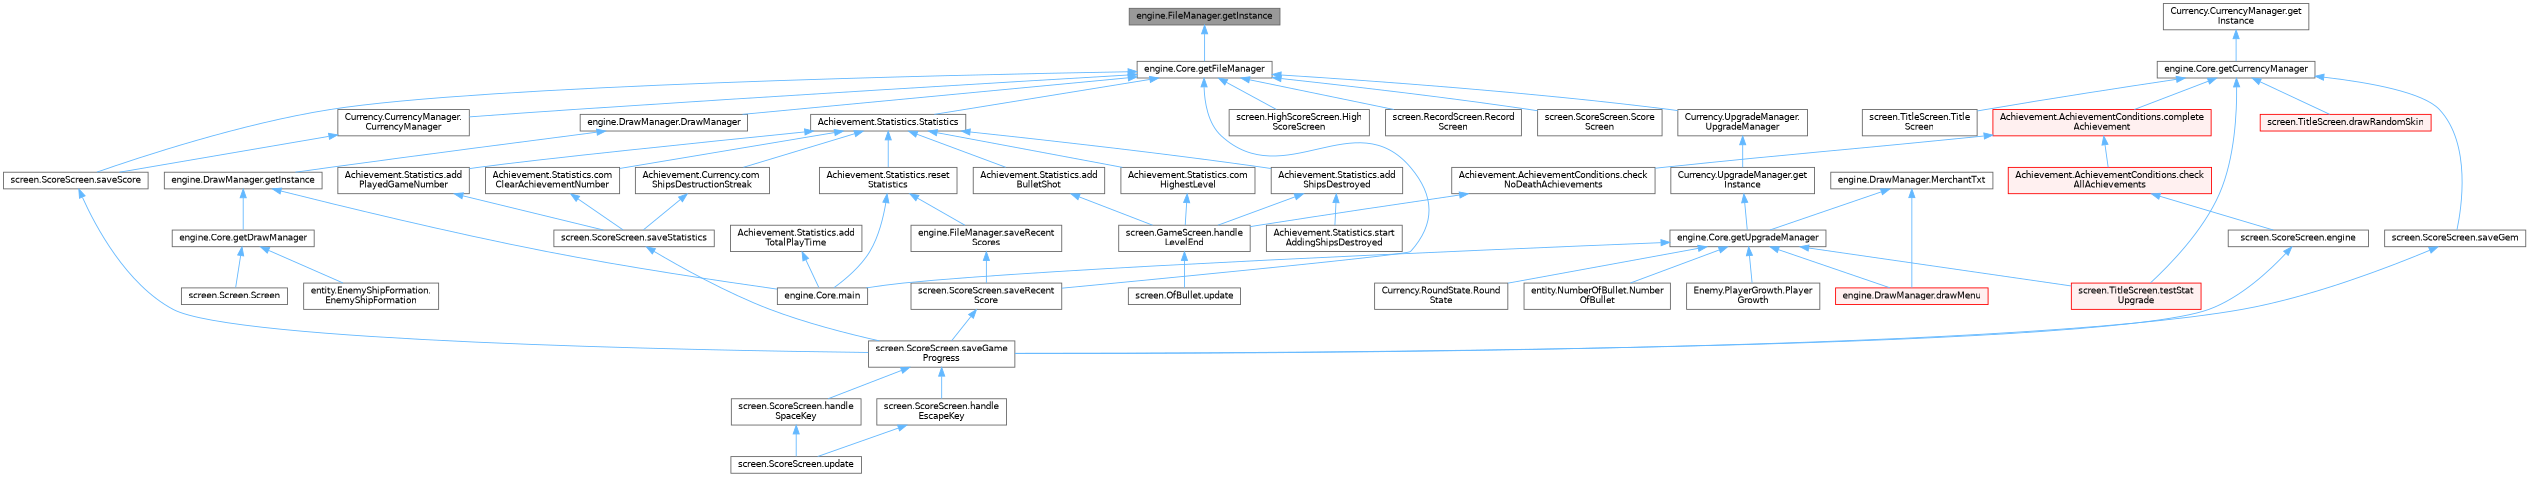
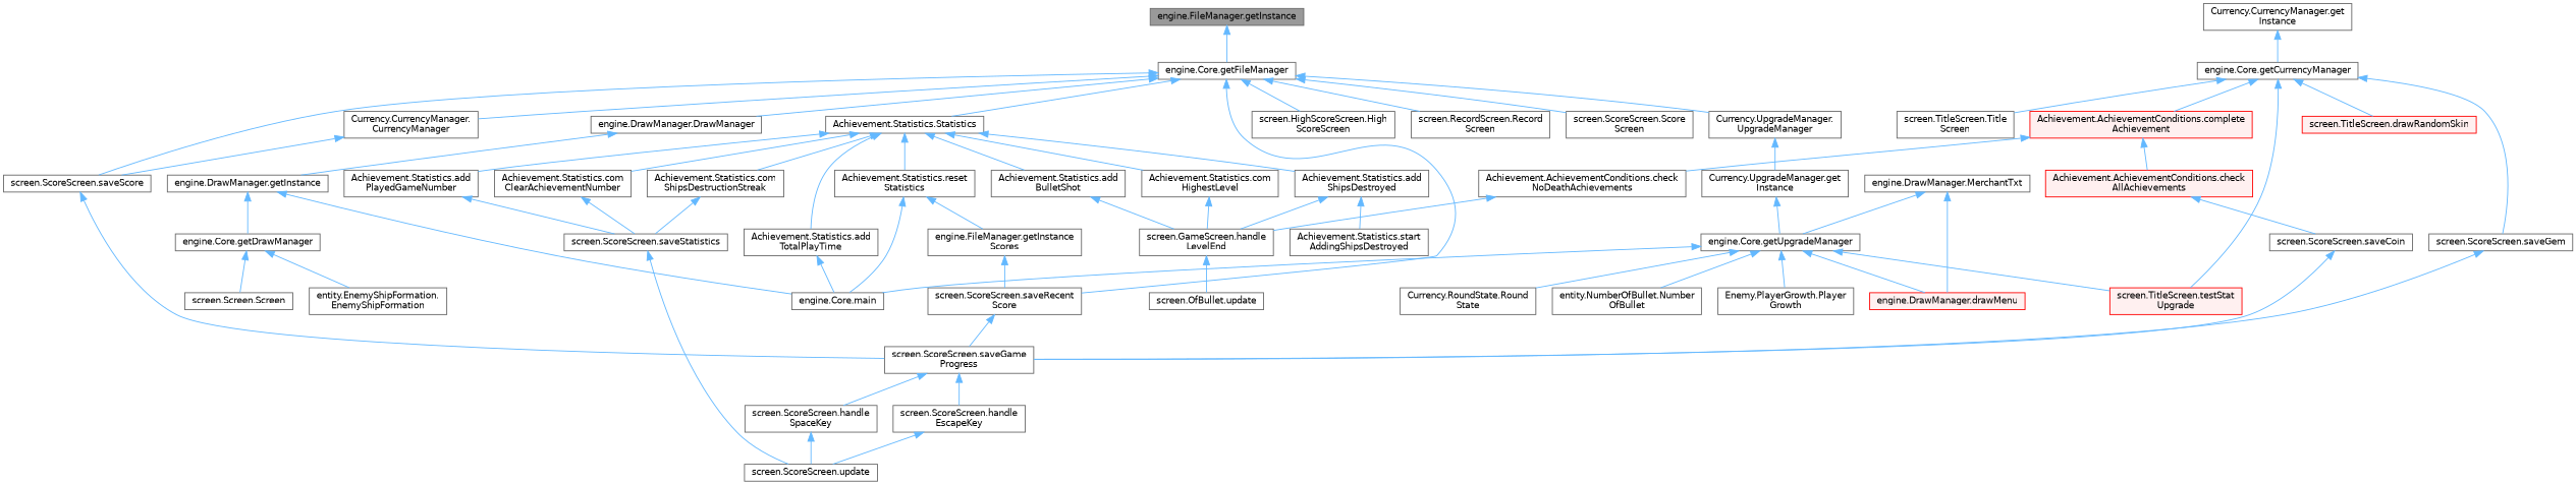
  digraph {
    rankdir=TB
    node [color=grey40 fillcolor=white fontname=Helvetica fontsize=10 shape=box style=filled]
    edge [color=steelblue1 dir=back fontname=Helvetica fontsize=10 labelfontname=Helvetica labelfontsize=10 style=solid]
    n1 [color=gray40 fillcolor=grey60 fontcolor=black height=0.2 label="engine.FileManager.getInstance" width=0.4]
    n2 [height=0.2 label="engine.Core.getFileManager" width=0.4]
    n3 [height=0.2 label="Currency.CurrencyManager.\lCurrencyManager" width=0.4]
    n4 [height=0.2 label="engine.DrawManager.DrawManager" width=0.4]
    n5 [height=0.2 label="screen.HighScoreScreen.High\lScoreScreen" width=0.4]
    n6 [height=0.2 label="screen.RecordScreen.Record\lScreen" width=0.4]
    n7 [height=0.2 label="screen.ScoreScreen.saveRecent\lScore" width=0.4]
    n8 [height=0.2 label="screen.ScoreScreen.saveScore" width=0.4]
    n9 [height=0.2 label="screen.ScoreScreen.Score\lScreen" width=0.4]
    n10 [height=0.2 label="Achievement.Statistics.Statistics" width=0.4]
    n11 [height=0.2 label="Currency.UpgradeManager.\lUpgradeManager" width=0.4]
    n12 [height=0.2 label="engine.DrawManager.getInstance" width=0.4]
    n13 [height=0.2 label="screen.ScoreScreen.saveGame\lProgress" width=0.4]
    n14 [height=0.2 label="Achievement.Statistics.add\lBulletShot" width=0.4]
    n15 [height=0.2 label="Achievement.Statistics.add\lPlayedGameNumber" width=0.4]
    n16 [height=0.2 label="Achievement.Statistics.add\lShipsDestroyed" width=0.4]
    n17 [height=0.2 label="Achievement.Statistics.add\lTotalPlayTime" width=0.4]
    n18 [height=0.2 label="Achievement.Statistics.com\lClearAchievementNumber" width=0.4]
    n19 [height=0.2 label="Achievement.Statistics.com\lHighestLevel" width=0.4]
-   n20 [height=0.2 label="Achievement.Currency.com\lShipsDestructionStreak" width=0.4]
+   n20 [height=0.2 label="Achievement.Statistics.com\lShipsDestructionStreak" width=0.4]
    n21 [height=0.2 label="Achievement.Statistics.reset\lStatistics" width=0.4]
    n22 [height=0.2 label="Currency.UpgradeManager.get\lInstance" width=0.4]
    n23 [height=0.2 label="Currency.CurrencyManager.get\lInstance" width=0.4]
    n24 [height=0.2 label="engine.Core.getCurrencyManager" width=0.4]
    n25 [color=red fillcolor="#FFF0F0" height=0.2 label="Achievement.AchievementConditions.complete\lAchievement" width=0.4]
    n26 [color=red fillcolor="#FFF0F0" height=0.2 label="screen.TitleScreen.drawRandomSkin" width=0.4]
    n27 [height=0.2 label="screen.ScoreScreen.saveGem" width=0.4]
    n28 [color=red fillcolor="#FFF0F0" height=0.2 label="screen.TitleScreen.testStat\lUpgrade" width=0.4]
    n29 [height=0.2 label="screen.TitleScreen.Title\lScreen" width=0.4]
    n30 [color=red fillcolor="#FFF0F0" height=0.2 label="Achievement.AchievementConditions.check\lAllAchievements" width=0.4]
    n31 [height=0.2 label="Achievement.AchievementConditions.check\lNoDeathAchievements" width=0.4]
-   n32 [height=0.2 label="screen.ScoreScreen.engine" width=0.4]
+   n32 [height=0.2 label="screen.ScoreScreen.saveCoin" width=0.4]
    n33 [height=0.2 label="screen.GameScreen.handle\lLevelEnd" width=0.4]
    n34 [height=0.2 label="screen.OfBullet.update" width=0.4]
    n35 [height=0.2 label="screen.ScoreScreen.handle\lEscapeKey" width=0.4]
    n36 [height=0.2 label="screen.ScoreScreen.handle\lSpaceKey" width=0.4]
    n37 [height=0.2 label="screen.ScoreScreen.update" width=0.4]
    n38 [height=0.2 label="engine.Core.getDrawManager" width=0.4]
    n39 [height=0.2 label="engine.Core.main" width=0.4]
    n40 [height=0.2 label="entity.EnemyShipFormation.\lEnemyShipFormation" width=0.4]
    n41 [height=0.2 label="screen.Screen.Screen" width=0.4]
    n42 [height=0.2 label="screen.ScoreScreen.saveStatistics" width=0.4]
    n43 [height=0.2 label="Achievement.Statistics.start\lAddingShipsDestroyed" width=0.4]
-   n44 [height=0.2 label="engine.FileManager.saveRecent\lScores" width=0.4]
+   n44 [height=0.2 label="engine.FileManager.getInstance\lScores" width=0.4]
    n45 [height=0.2 label="engine.Core.getUpgradeManager" width=0.4]
    n46 [color=red fillcolor="#FFF0F0" height=0.2 label="engine.DrawManager.drawMenu" width=0.4]
    n47 [height=0.2 label="entity.NumberOfBullet.Number\lOfBullet" width=0.4]
    n48 [height=0.2 label="Enemy.PlayerGrowth.Player\lGrowth" width=0.4]
    n49 [height=0.2 label="Currency.RoundState.Round\lState" width=0.4]
    n50 [height=0.2 label="engine.DrawManager.MerchantTxt" width=0.4]
    n1 -> n2
    n2 -> n3
    n2 -> n4
    n2 -> n5
    n2 -> n6
    n2 -> n7
    n2 -> n8
    n2 -> n9
    n2 -> n10
    n2 -> n11
    n3 -> n8
    n4 -> n12
    n7 -> n13
    n8 -> n13
    n10 -> n14
    n10 -> n15
    n10 -> n16
+   n10 -> n17
    n10 -> n18
    n10 -> n19
    n10 -> n20
    n10 -> n21
    n11 -> n22
    n12 -> n38
    n12 -> n39
    n13 -> n35
    n13 -> n36
    n14 -> n33
    n15 -> n42
    n16 -> n33
    n16 -> n43
    n17 -> n39
    n18 -> n42
    n19 -> n33
    n20 -> n42
    n21 -> n39
    n21 -> n44
    n22 -> n45
    n23 -> n24
    n24 -> n25
    n24 -> n26
    n24 -> n27
    n24 -> n28
    n24 -> n29
    n25 -> n30
    n25 -> n31
    n27 -> n13
    n30 -> n32
    n31 -> n33
    n32 -> n13
    n33 -> n34
    n35 -> n37
    n36 -> n37
    n38 -> n40
    n38 -> n41
-   n42 -> n13
+   n42 -> n37
    n44 -> n7
    n45 -> n28
    n45 -> n39
    n45 -> n46
    n45 -> n47
    n45 -> n48
    n45 -> n49
    n50 -> n45
    n50 -> n46
  }
